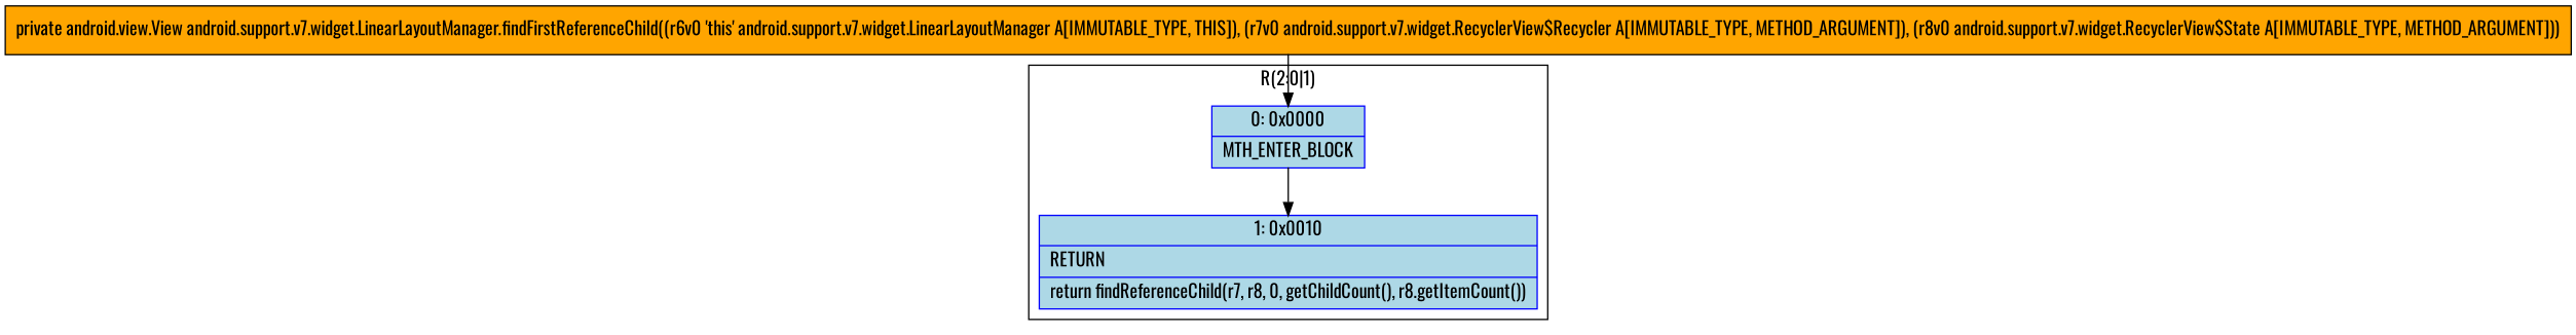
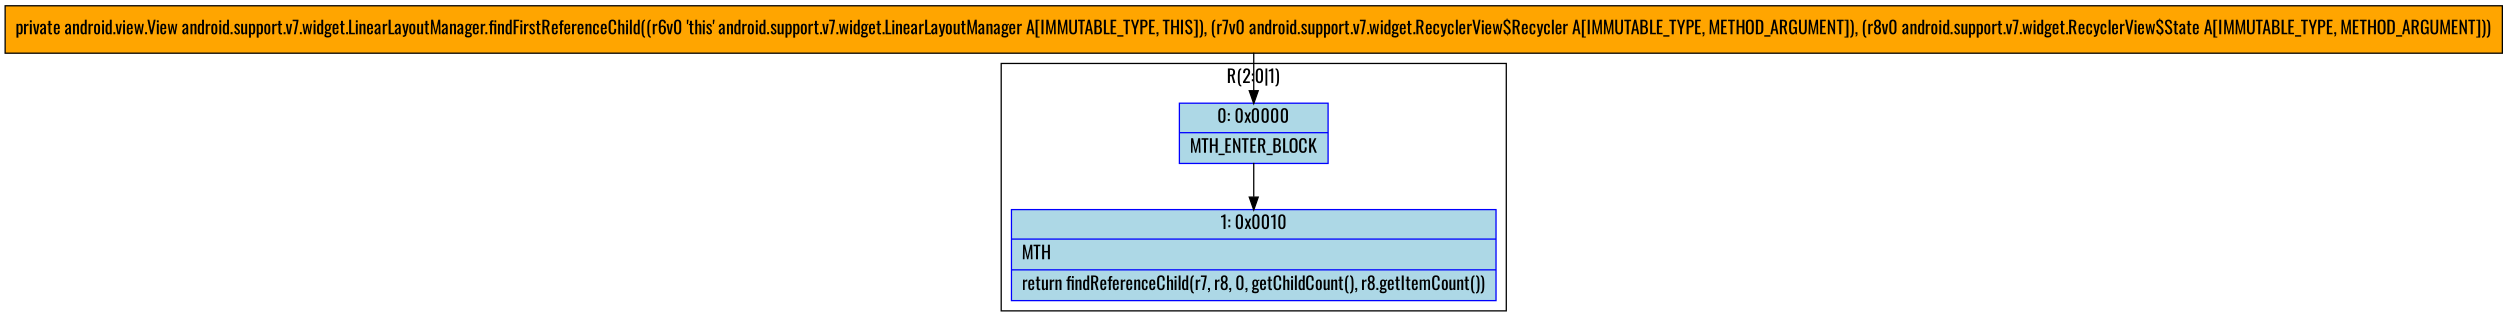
  digraph {
    fontname=Oswald
    node [color=blue shape=record style=filled fillcolor=lightblue fontname=Oswald]
    edge [fontname=Oswald]
    n1 [label="{0\:\ 0x0000|MTH_ENTER_BLOCK\l}"]
-   n2 [label="{1\:\ 0x0010|RETURN\l|return findReferenceChild(r7, r8, 0, getChildCount(), r8.getItemCount())\l}"]
+   n2 [label="{1\:\ 0x0010|MTH\l|return findReferenceChild(r7, r8, 0, getChildCount(), r8.getItemCount())\l}"]
    n3 [label="{private android.view.View android.support.v7.widget.LinearLayoutManager.findFirstReferenceChild((r6v0 'this' android.support.v7.widget.LinearLayoutManager A[IMMUTABLE_TYPE, THIS]), (r7v0 android.support.v7.widget.RecyclerView$Recycler A[IMMUTABLE_TYPE, METHOD_ARGUMENT]), (r8v0 android.support.v7.widget.RecyclerView$State A[IMMUTABLE_TYPE, METHOD_ARGUMENT])) }" fillcolor=orange color=""]
    subgraph cluster_1 {
      label="R(2:0|1)"
      n1
      n2
    }
    n1 -> n2
    n3 -> n1
  }
